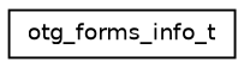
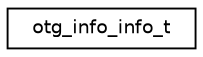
  digraph {
    rankdir=TB
-   n1 [color=black fillcolor=white fontname=Helvetica fontsize=10 height=0.2 label=otg_forms_info_t shape=record style=filled width=0.4]
+   n1 [color=black fillcolor=white fontname=Helvetica fontsize=10 height=0.2 label=otg_info_info_t shape=record style=filled width=0.4]
  }
